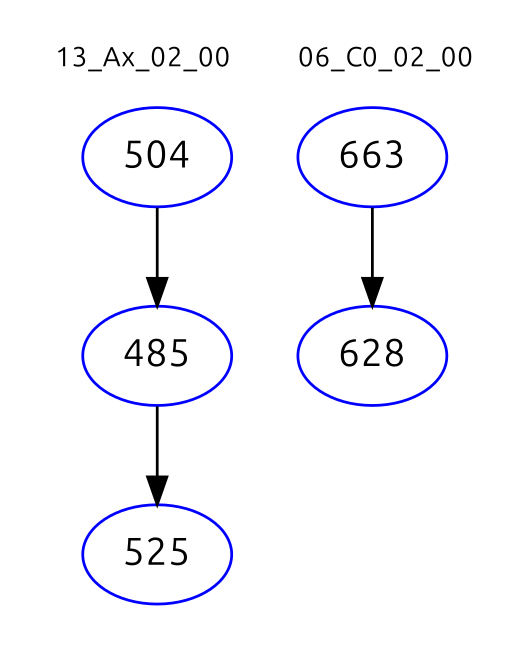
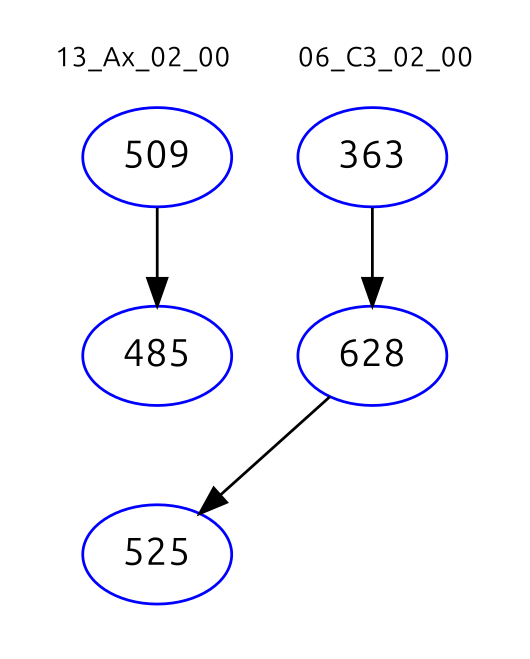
  digraph {
    fontname=Ubuntu
    node [color=blue fontname=Ubuntu]
    edge [color=black fontname=Ubuntu]
-   n1 [label=504]
+   n1 [label=509]
    n2 [label=485]
    n3 [label=525]
-   n4 [label=663]
+   n4 [label=363]
    n5 [label=628]
    subgraph cluster_1 {
      color=white
      fontsize=10
      label="13_Ax_02_00"
      n1
      n2
      n3
    }
    subgraph cluster_2 {
      color=white
      fontsize=10
-     label="06_C0_02_00"
+     label="06_C3_02_00"
      n4
      n5
    }
    n1 -> n2
-   n2 -> n3
+   n5 -> n3
    n4 -> n5
  }
